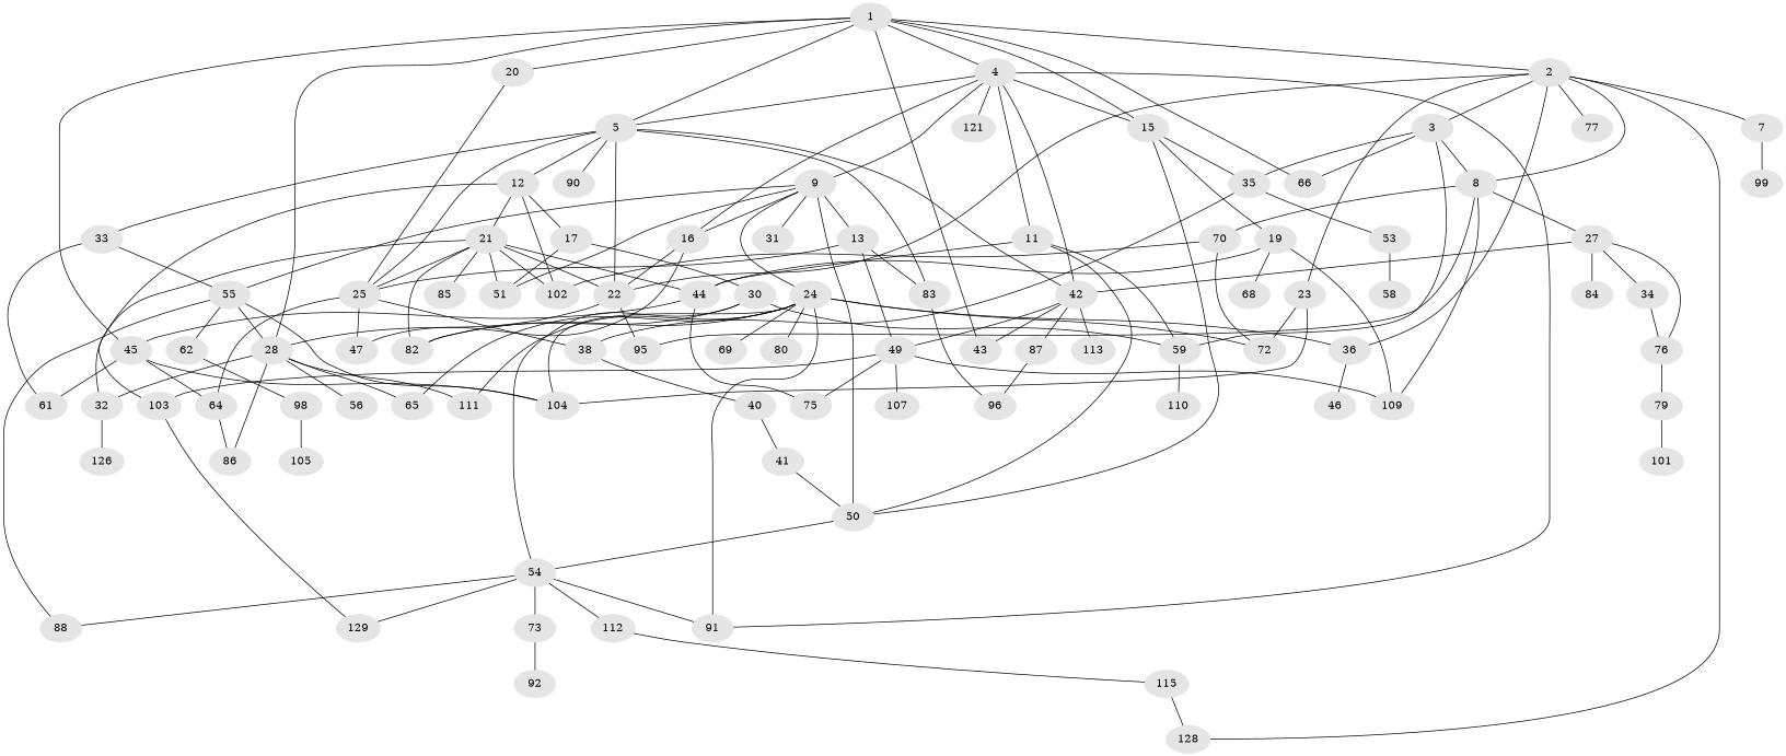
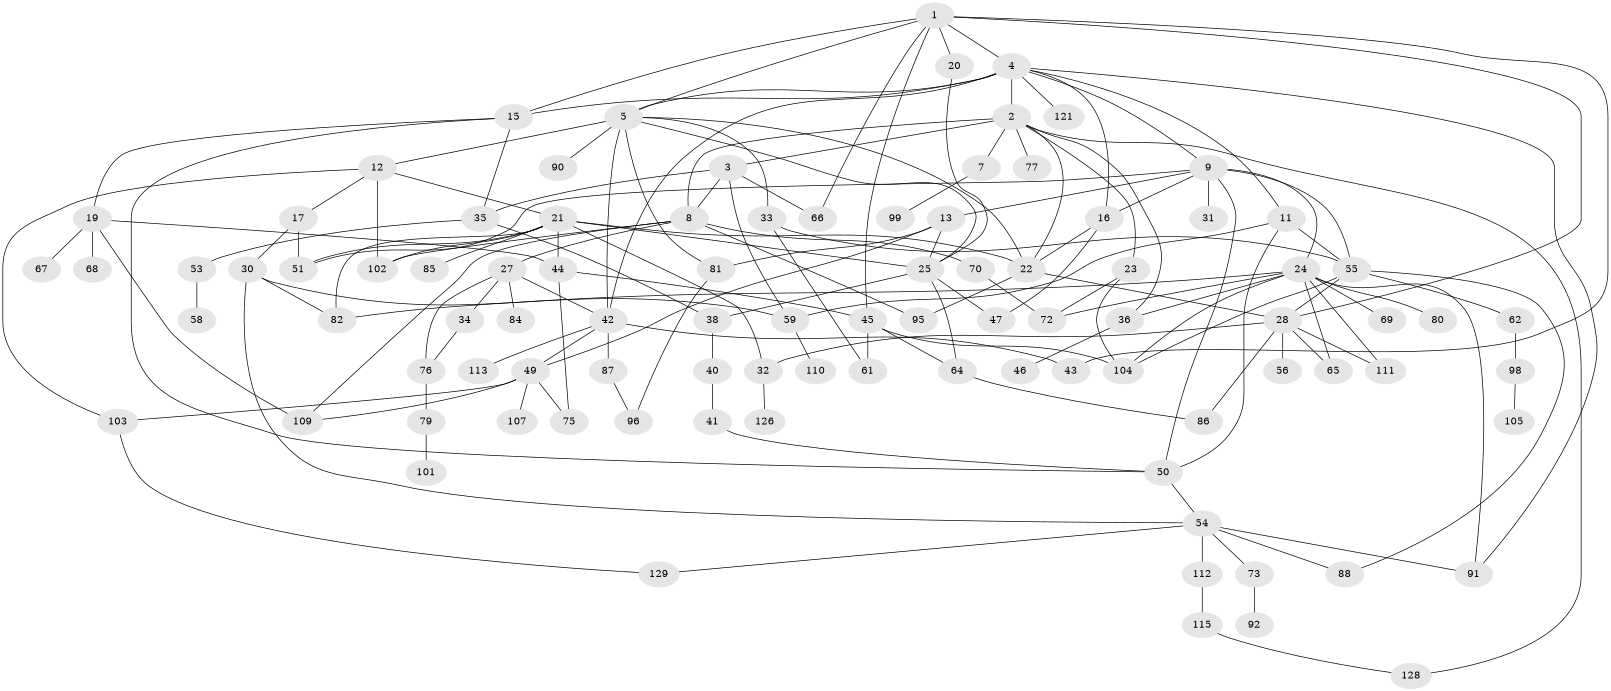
  graph {
    node [color=gray90 style=filled]
    1 [super="+37"]
    2 [super="+6"]
    4 [super="+18"]
    5 [super="+10"]
    15 [super="+108"]
    20
    28 [super="+89"]
    43
    45 [super="+118"]
    66
    3 [super="+124"]
    7
    8 [super="+117"]
    22 [super="+116"]
    23
    36
    77
    128
    9 [super="+26"]
    11
    16 [super="+100"]
    42 [super="+57"]
    91
    121
    12 [super="+14"]
    25 [super="+29"]
    33
-   81 [super="+114" label=83]
+   81 [super="+114"]
    90 [super="+127"]
    35 [super="+48"]
    n31 [label=50]
    19 [super="+63"]
    32
    65
    111 [super="+122"]
    56
    86
    104
    64
    61 [super="+125"]
    59 [super="+93"]
    99
    27 [super="+94"]
    70
    95
    109 [super="+130"]
    72 [super="+74"]
    46
    38 [super="+60"]
    53 [super="+119"]
    110
    13
    24 [super="+39"]
    31
    51
    55 [super="+83"]
    47 [super="+120"]
    49 [super="+97"]
    87
    113
    17
    21 [super="+50"]
    102
    103 [super="+123"]
    96
    34
    76 [super="+78"]
    84
    82
    69
    80
    54 [super="+71"]
    88
    62
    30
    44
    85
    129
    75
    107
+   67
    68
    126
    40
    79
    73
    112
    58
    41 [super="+106"]
    92
    115
    98
    105
    101
-   1 -- 2
+   4 -- 2
    1 -- 4
    1 -- 5
    1 -- 15
    1 -- 20
    1 -- 28
    1 -- 43
    1 -- 45
    1 -- 66
    2 -- 3
    2 -- 7
    2 -- 8
    2 -- 22
    2 -- 23
    2 -- 36
    2 -- 77
    2 -- 128
    4 -- 5
    4 -- 15 [weight=2]
    4 -- 9
    4 -- 11
    4 -- 16
    4 -- 42
    4 -- 91
    4 -- 121
    5 -- 22
    5 -- 42
    5 -- 12
    5 -- 25
    5 -- 33
    5 -- 81
    5 -- 90
    15 -- 35
    15 -- n31
    15 -- 19
    20 -- 25
    28 -- 32
    28 -- 65
    28 -- 111
    28 -- 56 [weight=2]
    28 -- 86
    45 -- 104
    45 -- 64
    45 -- 61
    3 -- 66
    3 -- 8
    3 -- 35
    3 -- 59
    7 -- 99
    8 -- 27
    8 -- 70
    8 -- 95
    8 -- 109
    22 -- 28
    22 -- 95
    23 -- 104
    23 -- 72
    36 -- 46
    9 -- 16
    9 -- n31
    9 -- 13
    9 -- 24
    9 -- 31
    9 -- 51
    9 -- 55
    11 -- n31
    11 -- 59
-   11 -- 44
+   11 -- 55
    16 -- 22
    16 -- 47
    42 -- 43
    42 -- 49
    42 -- 87
    42 -- 113
    12 -- 17
    12 -- 21
    12 -- 102
    12 -- 103
    25 -- 64
    25 -- 38
    25 -- 47
    33 -- 61
    33 -- 55
    81 -- 96
    35 -- 38
    35 -- 53
    n31 -- 54
    19 -- 109 [weight=2]
    19 -- 44
+   19 -- 67
    19 -- 68
    32 -- 126
    64 -- 86
    59 -- 110
    27 -- 42
    27 -- 34
    27 -- 76
    27 -- 84
    70 -- 72
-   70 -- 102
+   8 -- 102
    38 -- 40
    53 -- 58
    13 -- 25
    13 -- 81
    13 -- 49
    24 -- 36
    24 -- 91
    24 -- 65
    24 -- 111
    24 -- 104
    24 -- 72
    24 -- 82
    24 -- 69
    24 -- 80
    55 -- 28
    55 -- 104
    55 -- 88
    55 -- 62
    49 -- 109
    49 -- 103
    49 -- 75
    49 -- 107
    87 -- 96
    17 -- 51
    17 -- 30
    21 -- 22
    21 -- 25
    21 -- 32
    21 -- 51
    21 -- 102
    21 -- 82
    21 -- 44
    21 -- 85
    103 -- 129
    34 -- 76
    76 -- 79
    54 -- 91
    54 -- 88
    54 -- 129
    54 -- 73
    54 -- 112
    62 -- 98
    30 -- 59
    30 -- 82
    30 -- 54
    44 -- 45
    44 -- 75
    40 -- 41
    79 -- 101
    73 -- 92
    112 -- 115
    41 -- n31
    115 -- 128
    98 -- 105
  }
